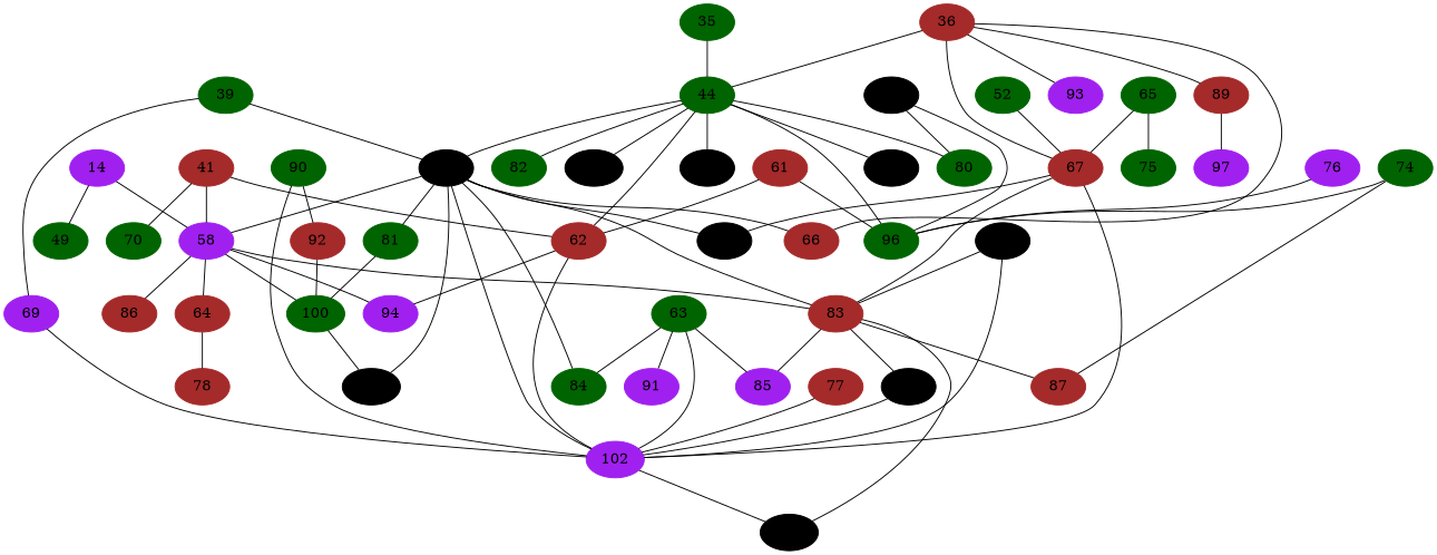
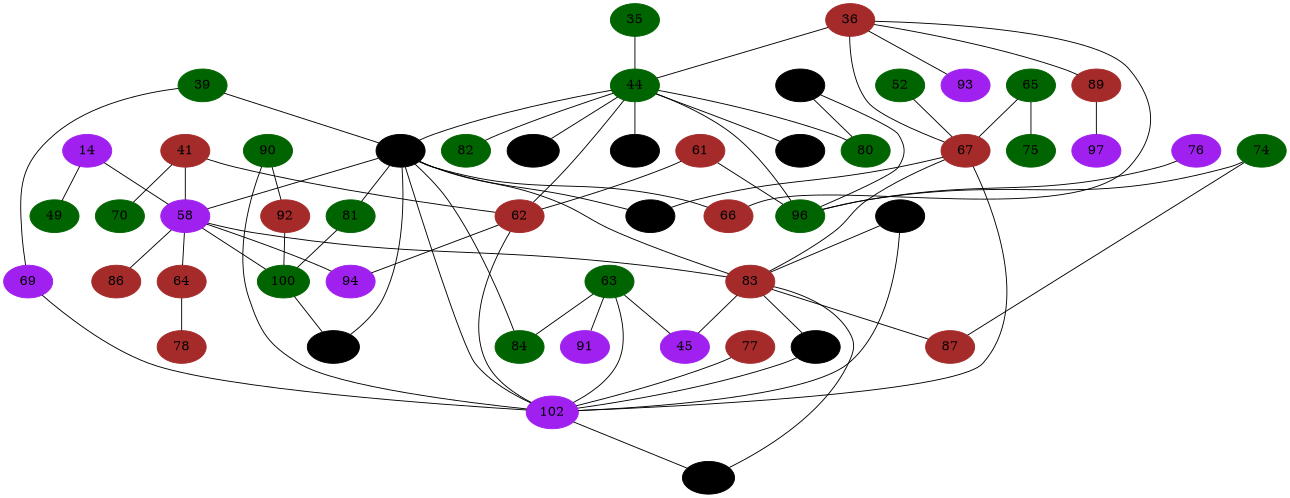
  graph {
    node [color=darkgreen style=filled]
    14 [color=purple]
    49
    58 [color=purple super="+22+20+38+53"]
    94 [color=purple super="+23"]
    83 [color=brown super="+57+16"]
    64 [color=brown super="+40"]
    86 [color=brown]
    100
    44 [super="+43"]
    54 [color=black super="+50+2"]
    62 [color=brown super="+48"]
    59 [color=black]
    71 [color=black]
    80
    82
    96 [super="+28"]
    104 [color=black]
    35
    36 [color=brown super="+3"]
    66 [color=brown super="+17"]
    67 [color=brown super="+32+51"]
    89 [color=brown]
    93 [color=purple]
    95 [color=black]
    102 [color=purple super="+34+27+21+30+29+79"]
    97 [color=purple]
    81 [super="+68"]
    84
    101 [color=black super="+33"]
    39
    69 [color=purple super="+31"]
    41 [color=brown super="+37"]
    70
    52
-   85 [color=purple]
+   85 [color=purple label=45]
    87 [color=brown]
    88 [color=black]
    103 [color=black super="+98"]
    78 [color=brown]
    61 [color=brown]
    63
    91 [color=purple]
    65 [super="+56"]
    75
    72 [color=black]
    73 [color=black]
    74
    76 [color=purple]
    77 [color=brown]
    90
    92 [color=brown]
    14 -- 49
    14 -- 58
    58 -- 94 [weight=2]
    58 -- 83 [weight=2]
    58 -- 64
    58 -- 86
    58 -- 100
    83 -- 85
    83 -- 87
    83 -- 88
    83 -- 103
    64 -- 78
    100 -- 101
    44 -- 54 [weight=2]
    44 -- 62
    44 -- 59
    44 -- 71
    44 -- 80
    44 -- 82
    44 -- 96
    44 -- 104
    54 -- 58
    54 -- 83 [weight=3]
    54 -- 66
    54 -- 95
    54 -- 102 [weight=3]
    54 -- 81
    54 -- 84
    54 -- 101
    62 -- 94
    62 -- 102 [weight=2]
    35 -- 44
    36 -- 44 [weight=2]
    36 -- 66
    36 -- 67 [weight=3]
    36 -- 89
    36 -- 93
    67 -- 83 [weight=2]
    67 -- 95
    67 -- 102 [weight=2]
    89 -- 97
    102 -- 103
    81 -- 100
    39 -- 54
    39 -- 69
    69 -- 102
    41 -- 58
    41 -- 62
    41 -- 70
    52 -- 67
    88 -- 102
    61 -- 62
    61 -- 96
    63 -- 102
    63 -- 84
    63 -- 85
    63 -- 91
    65 -- 67
    65 -- 75
    72 -- 83
    72 -- 102
    73 -- 80
    73 -- 96
    74 -- 96
    74 -- 87
    76 -- 96
    77 -- 102
    90 -- 102
    90 -- 92
    92 -- 100
  }
